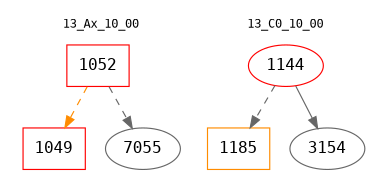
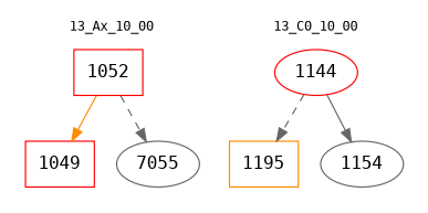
  digraph {
    fontname="DejaVu Sans Mono"
    node [color=red fontname="DejaVu Sans Mono" shape=box]
    edge [color=gray40 fontname="DejaVu Sans Mono" style=solid]
    n1 [label=1052]
    n2 [label=1049]
    n3 [color=gray40 label=7055 shape=ellipse]
    n4 [label=1144 shape=ellipse]
-   n5 [color=darkorange label=1185]
-   n6 [color=gray40 label=3154 shape=ellipse]
+   n5 [color=darkorange label=1195]
+   n6 [color=gray40 label=1154 shape=ellipse]
    subgraph cluster_1 {
      color=white
      fontsize=10
      label="13_Ax_10_00"
      n1
      n2
      n3
    }
    subgraph cluster_2 {
      color=white
      fontsize=10
      label="13_C0_10_00"
      n4
      n5
      n6
    }
-   n1 -> n2 [color=darkorange style=dashed]
+   n1 -> n2 [color=darkorange]
    n1 -> n3 [style=dashed]
    n4 -> n5 [style=dashed]
    n4 -> n6
  }
